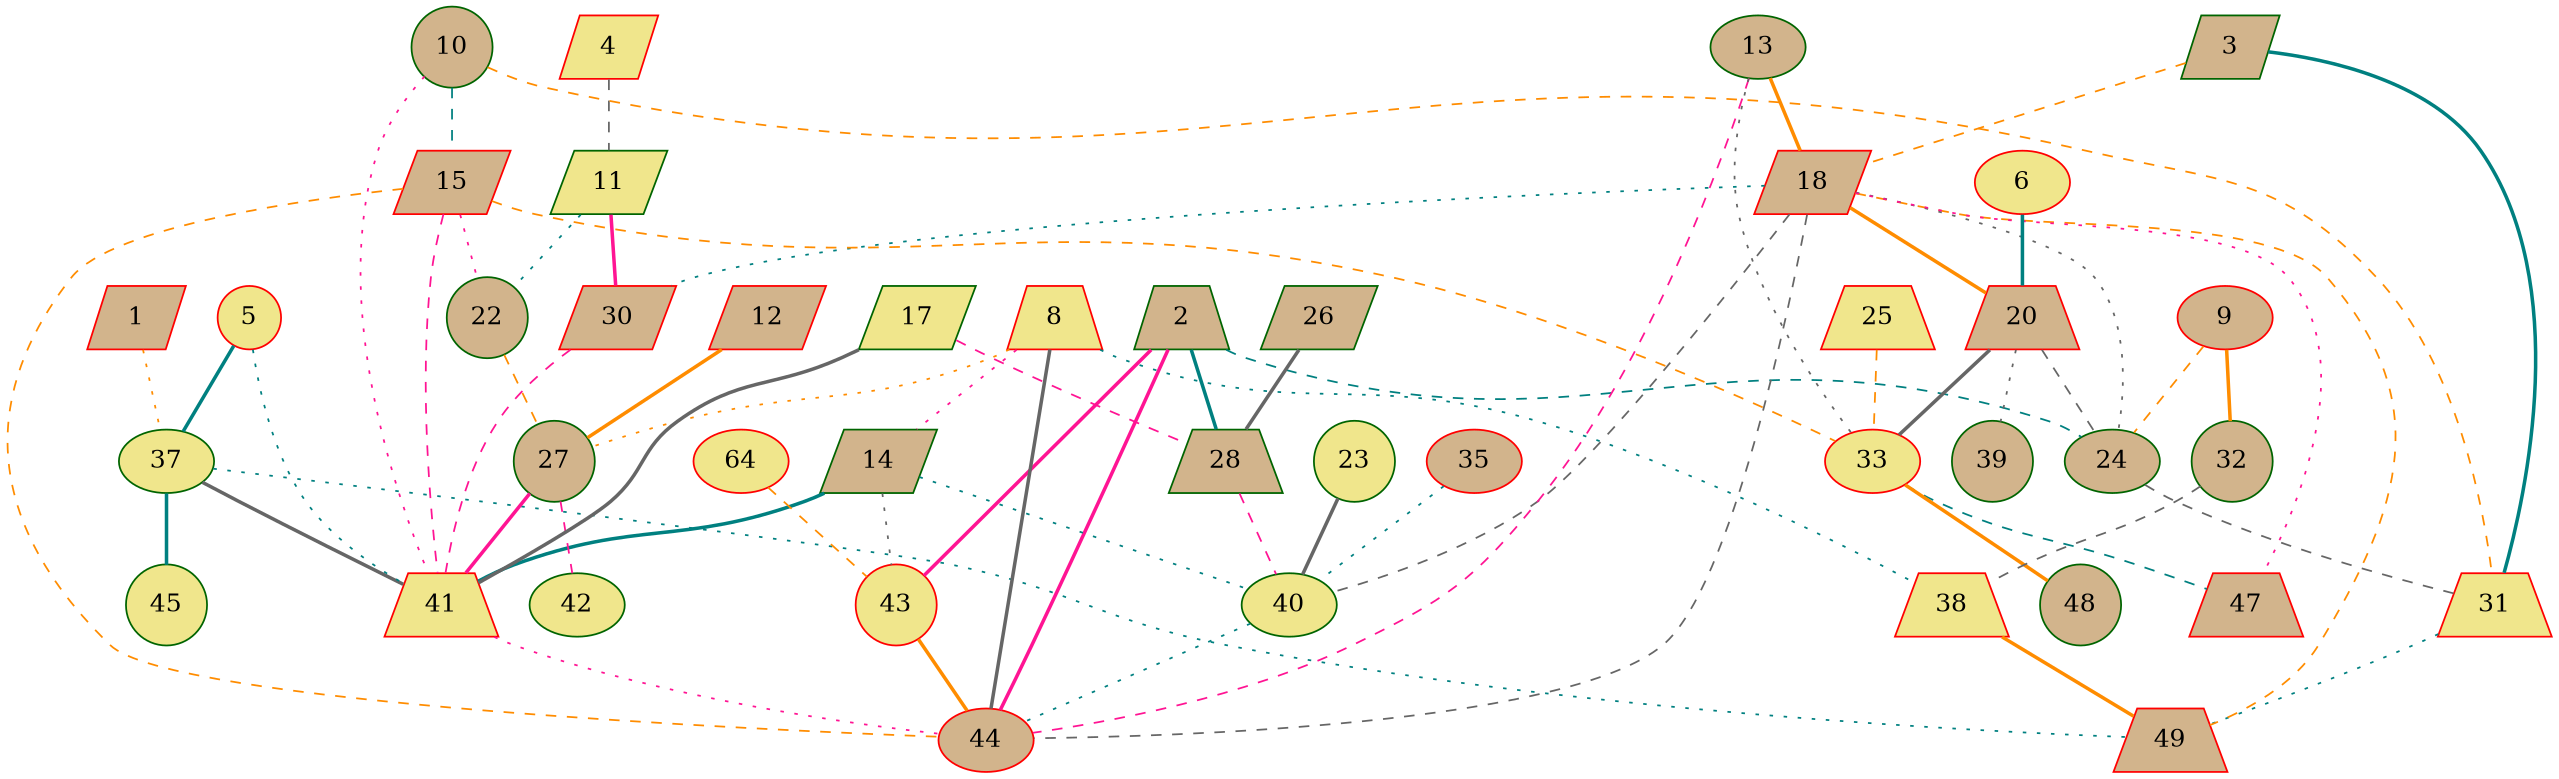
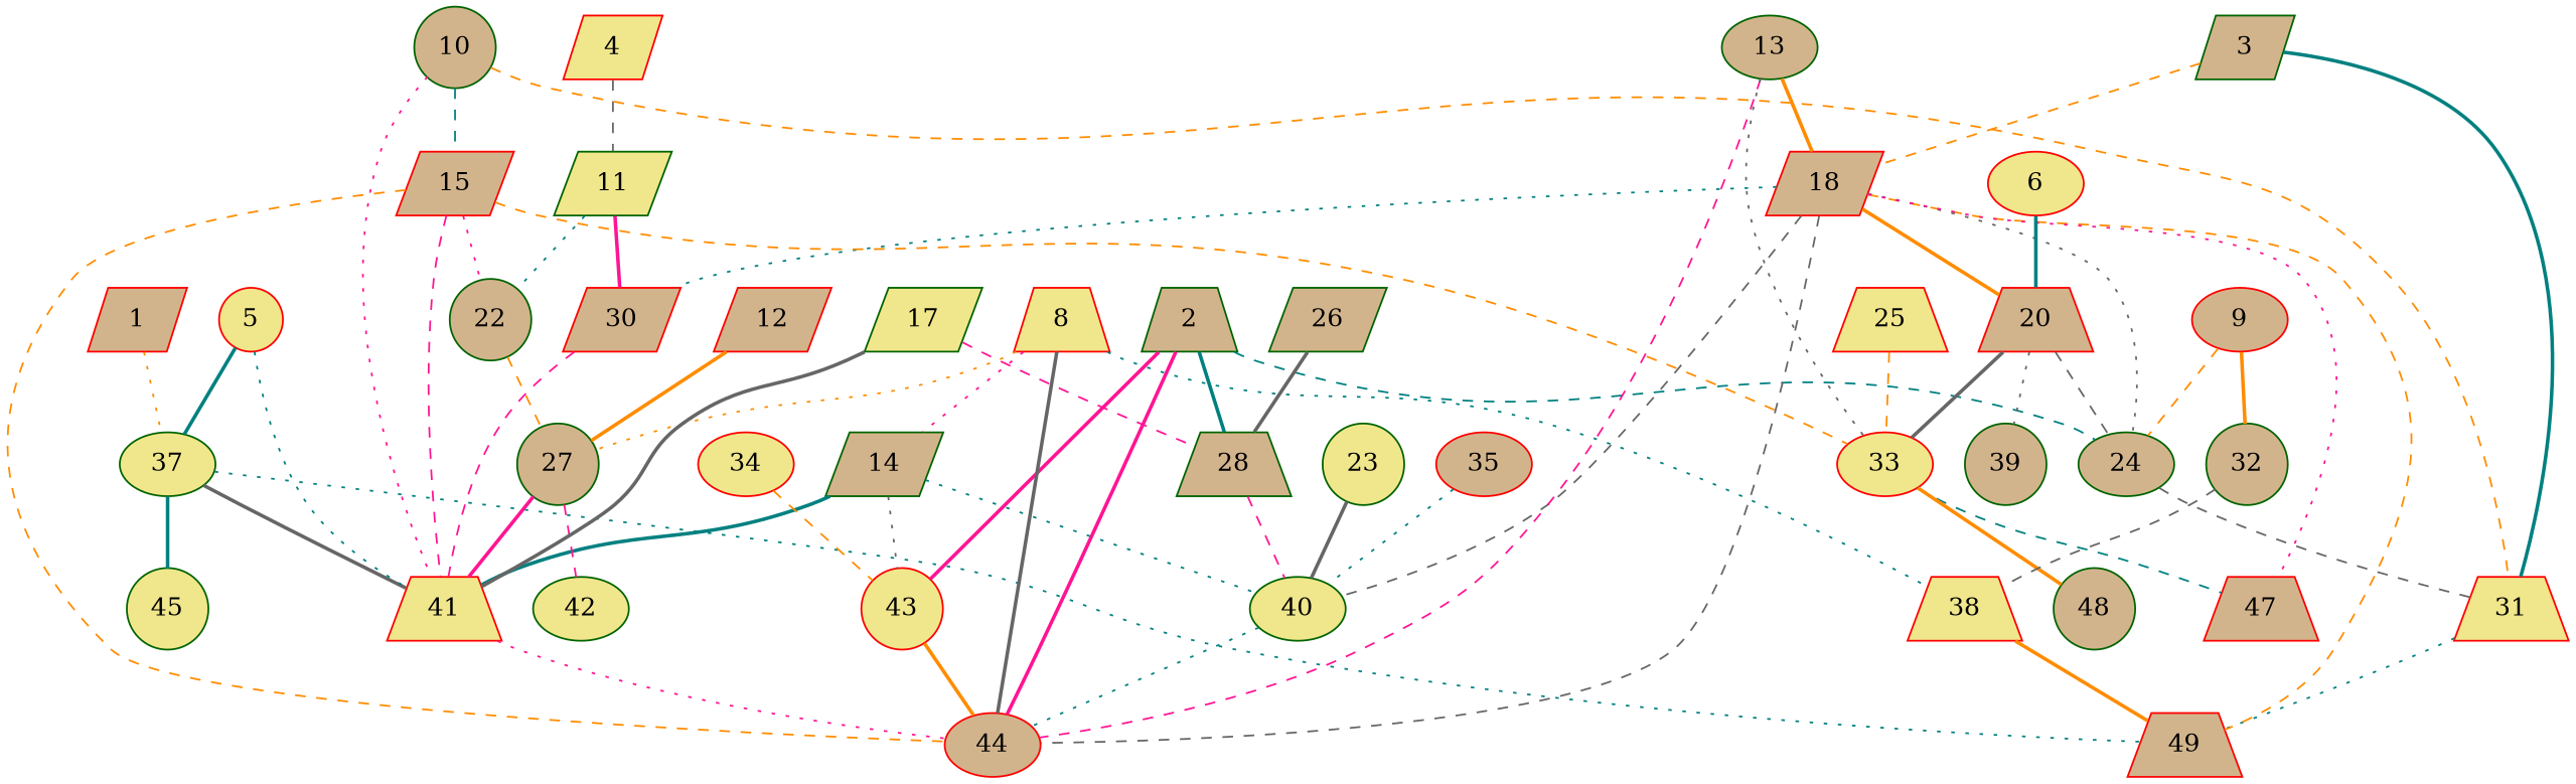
  graph {
    node [color=red fillcolor=tan shape=ellipse style=filled]
    edge [color=teal style=dashed weight=1.0]
    37 [color=darkgreen fillcolor=khaki]
    1 [shape=parallelogram]
    41 [fillcolor=khaki shape=trapezium]
    49 [shape=trapezium]
    45 [color=darkgreen fillcolor=khaki shape=circle]
    2 [color=darkgreen shape=trapezium]
    24 [color=darkgreen]
    28 [color=darkgreen shape=trapezium]
    43 [fillcolor=khaki shape=circle]
    44
    31 [fillcolor=khaki shape=trapezium]
    40 [color=darkgreen fillcolor=khaki]
    3 [color=darkgreen shape=parallelogram]
    18 [shape=parallelogram]
    20 [shape=trapezium]
    30 [shape=parallelogram]
    47 [shape=trapezium]
    4 [fillcolor=khaki shape=parallelogram]
    11 [color=darkgreen fillcolor=khaki shape=parallelogram]
    22 [color=darkgreen shape=circle]
    5 [fillcolor=khaki shape=circle]
    6 [fillcolor=khaki]
    33 [fillcolor=khaki]
    39 [color=darkgreen shape=circle]
    8 [fillcolor=khaki shape=trapezium]
    14 [color=darkgreen shape=parallelogram]
    27 [color=darkgreen shape=circle]
    38 [fillcolor=khaki shape=trapezium]
    42 [color=darkgreen fillcolor=khaki]
    9
    32 [color=darkgreen shape=circle]
    10 [color=darkgreen shape=circle]
    15 [shape=parallelogram]
    12 [shape=parallelogram]
    13 [color=darkgreen]
    48 [color=darkgreen shape=circle]
    17 [color=darkgreen fillcolor=khaki shape=parallelogram]
    23 [color=darkgreen fillcolor=khaki shape=circle]
    25 [fillcolor=khaki shape=trapezium]
    26 [color=darkgreen shape=parallelogram]
-   34 [fillcolor=khaki label=64]
+   34 [fillcolor=khaki]
    35
    37 -- 41 [color=gray40 style=bold]
    37 -- 49 [style=dotted]
    37 -- 45 [style=bold]
    1 -- 37 [color=darkorange style=dotted]
    41 -- 44 [color=deeppink style=dotted]
    2 -- 24
    2 -- 28 [style=bold]
    2 -- 43 [color=deeppink style=bold]
    2 -- 44 [color=deeppink style=bold]
    24 -- 31 [color=gray40]
    28 -- 40 [color=deeppink weight=2.0]
    43 -- 44 [color=darkorange style=bold weight=2.0]
    31 -- 49 [style=dotted]
    40 -- 44 [style=dotted]
    3 -- 31 [style=bold]
    3 -- 18 [color=darkorange]
    18 -- 49 [color=darkorange]
    18 -- 24 [color=gray40 style=dotted]
    18 -- 44 [color=gray40]
    18 -- 40 [color=gray40 weight=2.0]
    18 -- 20 [color=darkorange style=bold]
    18 -- 30 [style=dotted]
    18 -- 47 [color=deeppink style=dotted]
    20 -- 24 [color=gray40]
    20 -- 33 [color=gray40 style=bold]
    20 -- 39 [color=gray40 style=dotted]
    30 -- 41 [color=deeppink]
    4 -- 11 [color=gray40]
    11 -- 30 [color=deeppink style=bold]
    11 -- 22 [style=dotted]
    22 -- 27 [color=darkorange]
    5 -- 37 [style=bold]
    5 -- 41 [style=dotted]
    6 -- 20 [style=bold]
    33 -- 47
    33 -- 48 [color=darkorange style=bold]
    8 -- 44 [color=gray40 style=bold]
    8 -- 14 [color=deeppink style=dotted]
    8 -- 27 [color=darkorange style=dotted]
    8 -- 38 [style=dotted]
    14 -- 41 [style=bold]
    14 -- 43 [color=gray40 style=dotted]
    14 -- 40 [style=dotted]
    27 -- 41 [color=deeppink style=bold]
    27 -- 42 [color=deeppink]
    38 -- 49 [color=darkorange style=bold]
    9 -- 24 [color=darkorange]
    9 -- 32 [color=darkorange style=bold]
    32 -- 38 [color=gray40]
    10 -- 41 [color=deeppink style=dotted]
    10 -- 31 [color=darkorange]
    10 -- 15
    15 -- 41 [color=deeppink]
    15 -- 44 [color=darkorange]
    15 -- 22 [color=deeppink style=dotted]
    15 -- 33 [color=darkorange]
    12 -- 27 [color=darkorange style=bold]
    13 -- 44 [color=deeppink]
    13 -- 18 [color=darkorange style=bold weight=2.0]
    13 -- 33 [color=gray40 style=dotted]
    17 -- 41 [color=gray40 style=bold]
    17 -- 28 [color=deeppink]
    23 -- 40 [color=gray40 style=bold]
    25 -- 33 [color=darkorange]
    26 -- 28 [color=gray40 style=bold]
    34 -- 43 [color=darkorange]
    35 -- 40 [style=dotted]
  }
